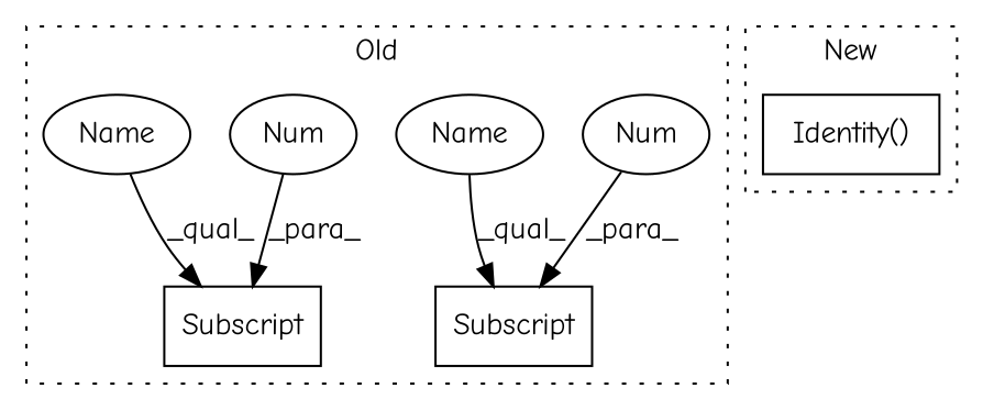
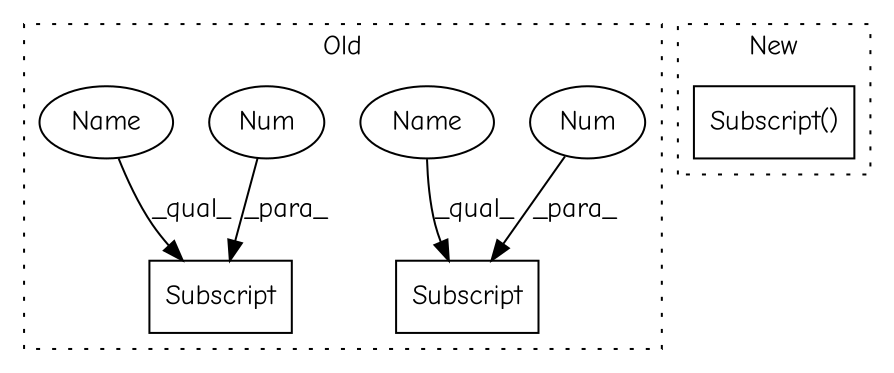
  digraph {
    fontname="Comic Neue"
    node [a=63 l="18,0" shape=ellipse fontname="Comic Neue"]
    edge [fontname="Comic Neue"]
    n1 [label=Subscript s="12102,0" shape=box]
    n2 [a=76 l=1 label=Num s=12118]
    n3 [label=Subscript s="12144,0" shape=box]
    n4 [a=76 l=1 label=Num s=12160]
    n5 [a=87 l=15 label=Name s=12144]
    n6 [a=87 l=15 label=Name s=12102]
-   n7 [a=75 l=13 label="Identity()" s=12641 shape=box]
+   n7 [a=75 l=13 label="Subscript()" s=12641 shape=box]
    subgraph cluster_1 {
      label=Old
      style=dotted
      n1
      n2
      n3
      n4
      n5
      n6
    }
    subgraph cluster_2 {
      label=New
      style=dotted
      n7
    }
    n2 -> n1 [label=_para_]
    n4 -> n3 [label=_para_]
    n5 -> n3 [label=_qual_]
    n6 -> n1 [label=_qual_]
  }
